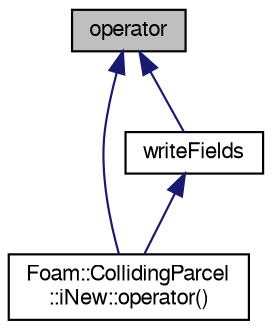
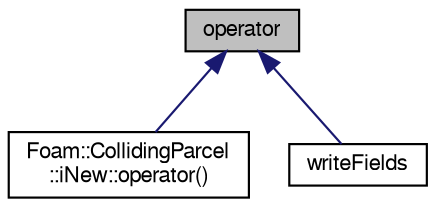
  digraph {
    rankdir=TB
    node [color=black fontname=FreeSans fontsize=10 shape=record]
    edge [color=midnightblue dir=back fontname=FreeSans fontsize=10 labelfontname=FreeSans labelfontsize=10 style=solid]
    n1 [fillcolor=grey75 fontcolor=black height=0.2 label=operator style=filled width=0.4]
    n2 [height=0.2 label="Foam::CollidingParcel\l::iNew::operator()" width=0.4]
    n3 [height=0.2 label=writeFields width=0.4]
    n1 -> n2
    n1 -> n3
-   n3 -> n2
  }
